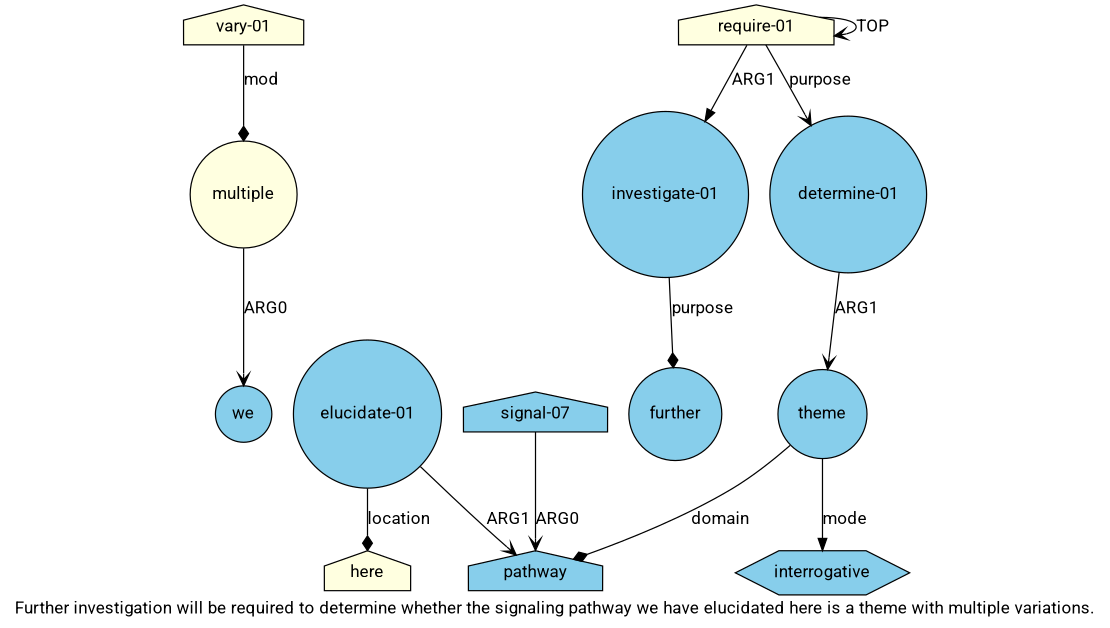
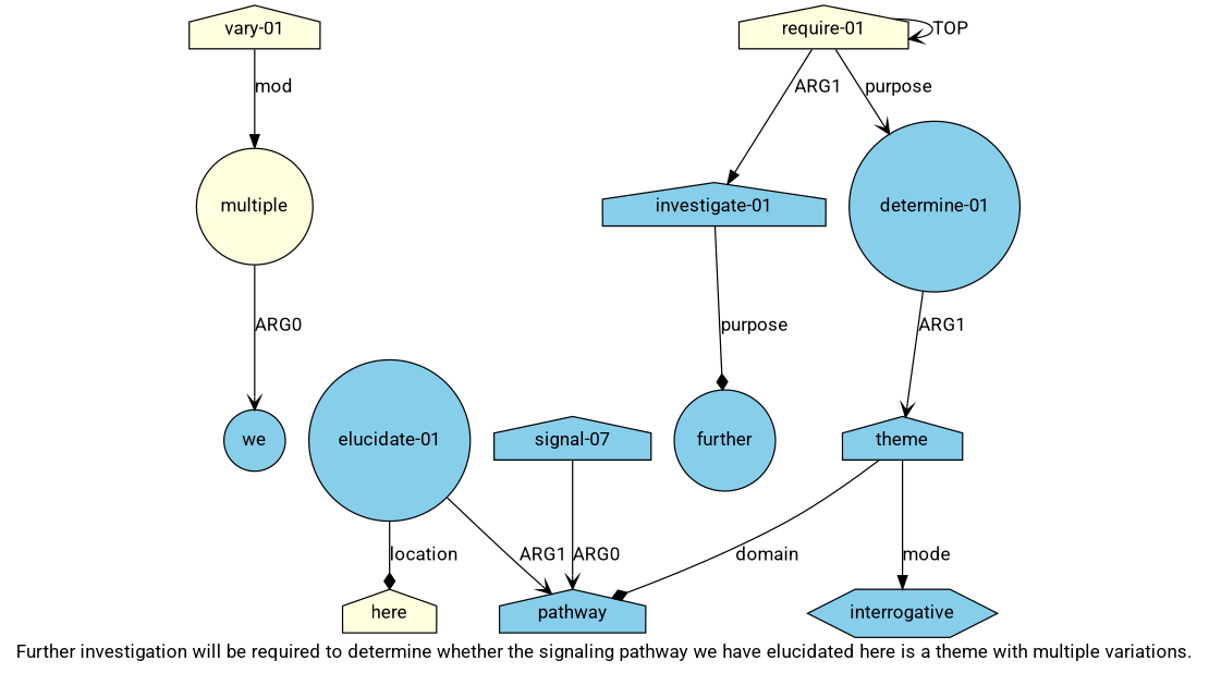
  digraph {
    fontname=Roboto
    label="Further investigation will be required to determine whether the signaling pathway we have elucidated here is a theme with multiple variations."
    node [color=black fillcolor=skyblue fontname=Roboto shape=circle style=filled]
    edge [arrowhead=vee color=black fontname=Roboto gold_label=ARG1 test_label=ARG1]
    n1 [fillcolor=lightyellow gold_ind=11 gold_label=multiple label=multiple test_ind=11 test_label=multiple]
    n2 [gold_ind=8 gold_label=we label=we test_ind=8 test_label=we]
    n3 [fillcolor=lightyellow gold_ind=10 gold_label="vary-01" label="vary-01" shape=house test_ind=10 test_label="vary-01"]
-   n4 [gold_ind=4 gold_label=theme label=theme test_ind=4 test_label=theme]
+   n4 [gold_ind=4 gold_label=theme label=theme shape=house test_ind=4 test_label=theme]
    n5 [gold_ind=5 gold_label=pathway label=pathway shape=house test_ind=5 test_label=pathway]
    n6 [gold_ind=-1 gold_label=interrogative label=interrogative shape=hexagon test_ind=-1 test_label=interrogative]
-   n7 [gold_ind=1 gold_label="investigate-01" label="investigate-01" test_ind=1 test_label="investigate-01"]
+   n7 [gold_ind=1 gold_label="investigate-01" label="investigate-01" shape=house test_ind=1 test_label="investigate-01"]
    n8 [gold_ind=2 gold_label=further label=further test_ind=2 test_label=further]
    n9 [fillcolor=lightyellow gold_ind=0 gold_label="require-01" label="require-01" shape=house test_ind=0 test_label="require-01"]
    n10 [gold_ind=3 gold_label="determine-01" label="determine-01" test_ind=3 test_label="determine-01"]
    n11 [gold_ind=7 gold_label="elucidate-01" label="elucidate-01" test_ind=7 test_label="elucidate-01"]
    n12 [fillcolor=lightyellow gold_ind=9 gold_label=here label=here shape=house test_ind=9 test_label=here]
    n13 [gold_ind=6 gold_label="signal-07" label="signal-07" shape=house test_ind=6 test_label="signal-07"]
    n1 -> n2 [gold_label=ARG0 label=ARG0 test_label=ARG0]
-   n3 -> n1 [arrowhead=diamond gold_label=mod label=mod test_label=mod]
+   n3 -> n1 [arrowhead=normal gold_label=mod label=mod test_label=mod]
    n4 -> n5 [arrowhead=diamond gold_label=domain label=domain test_label=domain]
    n4 -> n6 [arrowhead=normal gold_label=mode label=mode test_label=mode]
    n7 -> n8 [arrowhead=diamond gold_label=degree label=purpose test_label=degree]
    n9 -> n7 [arrowhead=normal label=ARG1]
    n9 -> n9 [gold_label=TOP label=TOP test_label=TOP]
    n9 -> n10 [gold_label=purpose label=purpose test_label=purpose]
    n10 -> n4 [label=ARG1]
    n11 -> n5 [label=ARG1]
    n11 -> n12 [arrowhead=diamond gold_label=location label=location test_label=location]
    n13 -> n5 [gold_label=ARG0 label=ARG0 test_label=ARG0]
  }
